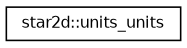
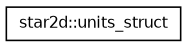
  digraph {
    rankdir=LR
-   n1 [color=black fillcolor=white fontname=Helvetica fontsize=10 height=0.2 label="star2d::units_units" shape=record style=filled width=0.4]
+   n1 [color=black fillcolor=white fontname=Helvetica fontsize=10 height=0.2 label="star2d::units_struct" shape=record style=filled width=0.4]
  }
